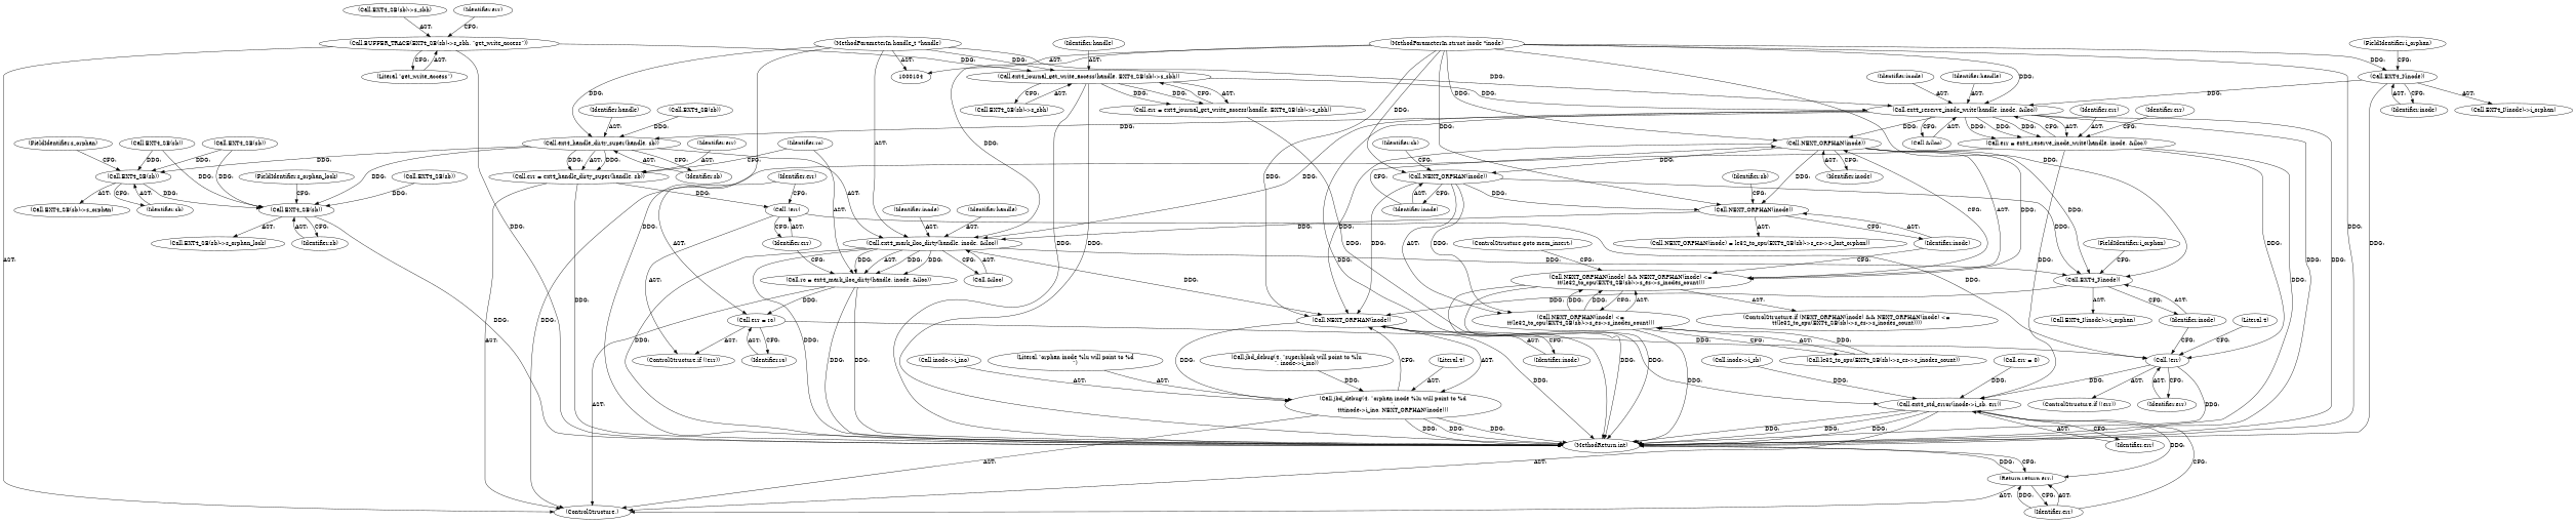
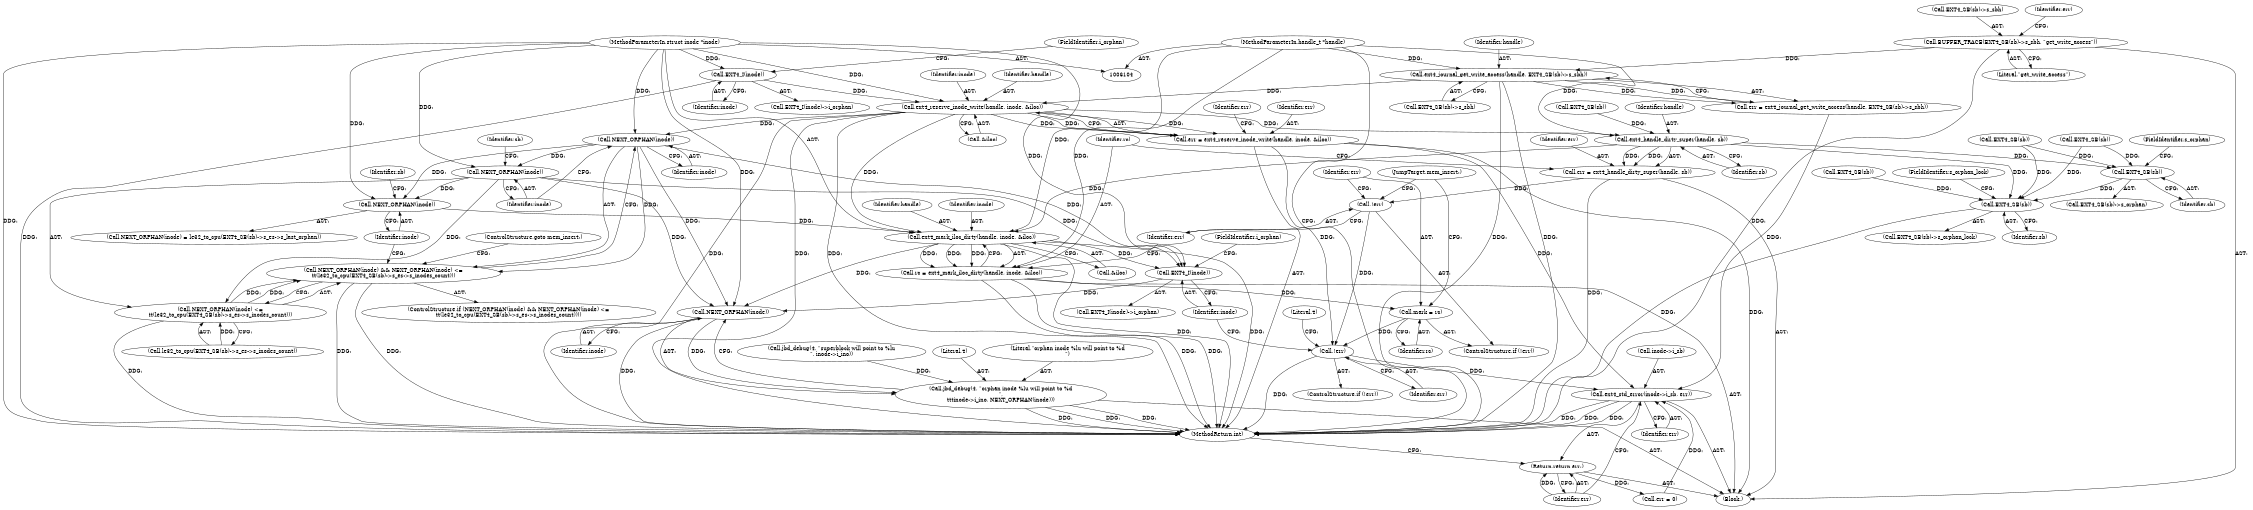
  digraph {
    n1 [label="(Call,ext4_reserve_inode_write(handle, inode, &iloc))"]
    n2 [label="(Call,err = ext4_reserve_inode_write(handle, inode, &iloc))"]
    n3 [label="(Call,NEXT_ORPHAN(inode))"]
    n4 [label="(Call,ext4_mark_iloc_dirty(handle, inode, &iloc))"]
    n5 [label="(Call,ext4_handle_dirty_super(handle, sb))"]
    n6 [label="(Call,&iloc)"]
    n7 [label="(MethodReturn,int)"]
-   n8 [label="(ControlStructure,)"]
+   n8 [label="(Block,)"]
    n9 [label="(Call,!err)"]
    n10 [label="(Call,ext4_std_error(inode->i_sb, err))"]
    n11 [label="(Call,NEXT_ORPHAN(inode))"]
    n12 [label="(Call,NEXT_ORPHAN(inode))"]
    n13 [label="(Call,EXT4_I(inode))"]
    n14 [label="(Call,NEXT_ORPHAN(inode))"]
    n15 [label="(Call,NEXT_ORPHAN(inode) && NEXT_ORPHAN(inode) <=\n\t\t(le32_to_cpu(EXT4_SB(sb)->s_es->s_inodes_count)))"]
    n16 [label="(Identifier,inode)"]
    n17 [label="(Call,rc = ext4_mark_iloc_dirty(handle, inode, &iloc))"]
    n18 [label="(Call,&iloc)"]
    n19 [label="(Call,err = ext4_handle_dirty_super(handle, sb))"]
    n20 [label="(Call,EXT4_SB(sb))"]
    n21 [label="(Call,EXT4_SB(sb))"]
    n22 [label="(Identifier,sb)"]
    n23 [label="(Return,return err;)"]
    n24 [label="(Call,ext4_journal_get_write_access(handle, EXT4_SB(sb)->s_sbh))"]
    n25 [label="(Call,err = ext4_journal_get_write_access(handle, EXT4_SB(sb)->s_sbh))"]
    n26 [label="(Call,EXT4_SB(sb)->s_sbh)"]
    n27 [label="(MethodParameterIn,handle_t *handle)"]
-   1000104
+   1000104 [label=1006104]
    n29 [label="(Call,BUFFER_TRACE(EXT4_SB(sb)->s_sbh, \"get_write_access\"))"]
    n30 [label="(Literal,\"get_write_access\")"]
    n31 [label="(Call,EXT4_I(inode))"]
    n32 [label="(Identifier,inode)"]
    n33 [label="(Call,EXT4_I(inode)->i_orphan)"]
    n34 [label="(MethodParameterIn,struct inode *inode)"]
    n35 [label="(Call,NEXT_ORPHAN(inode) <=\n\t\t(le32_to_cpu(EXT4_SB(sb)->s_es->s_inodes_count)))"]
    n36 [label="(Identifier,inode)"]
    n37 [label="(Call,NEXT_ORPHAN(inode) = le32_to_cpu(EXT4_SB(sb)->s_es->s_last_orphan))"]
    n38 [label="(Identifier,inode)"]
    n39 [label="(Call,EXT4_I(inode)->i_orphan)"]
    n40 [label="(Identifier,inode)"]
    n41 [label="(Call,jbd_debug(4, \"orphan inode %lu will point to %d\n\",\n\t\t\tinode->i_ino, NEXT_ORPHAN(inode)))"]
    n42 [label="(Identifier,inode)"]
    n43 [label="(ControlStructure,if (!err))"]
    n44 [label="(Identifier,err)"]
    n45 [label="(Identifier,err)"]
    n46 [label="(Identifier,err)"]
    n47 [label="(ControlStructure,if (NEXT_ORPHAN(inode) && NEXT_ORPHAN(inode) <=\n\t\t(le32_to_cpu(EXT4_SB(sb)->s_es->s_inodes_count))))"]
    n48 [label="(Call,le32_to_cpu(EXT4_SB(sb)->s_es->s_inodes_count))"]
-   n49 [label="(Call,err = rc)"]
+   n49 [label="(Call,mark = rc)"]
    n50 [label="(Identifier,rc)"]
    n51 [label="(ControlStructure,if (!err))"]
    n52 [label="(Call,!err)"]
    n53 [label="(Call,EXT4_SB(sb)->s_orphan)"]
    n54 [label="(Identifier,sb)"]
    n55 [label="(Call,EXT4_SB(sb)->s_orphan_lock)"]
    n56 [label="(Identifier,sb)"]
    n57 [label="(Identifier,err)"]
    n58 [label="(Identifier,sb)"]
    n59 [label="(Call,EXT4_SB(sb))"]
    n60 [label="(Identifier,err)"]
    n61 [label="(FieldIdentifier,s_orphan_lock)"]
    n62 [label="(Call,inode->i_sb)"]
-   n64 [label="(Call,inode->i_ino)"]
+   n63 [label="(JumpTarget,mem_insert:)"]
    n65 [label="(Literal,\"orphan inode %lu will point to %d\n\")"]
    n66 [label="(FieldIdentifier,i_orphan)"]
    n67 [label="(Identifier,handle)"]
    n68 [label="(Call,jbd_debug(4, \"superblock will point to %lu\n\", inode->i_ino))"]
    n69 [label="(Identifier,handle)"]
    n70 [label="(Identifier,inode)"]
    n71 [label="(Literal,4)"]
    n72 [label="(Identifier,handle)"]
    n73 [label="(Call,EXT4_SB(sb))"]
    n74 [label="(Identifier,sb)"]
    n75 [label="(Call,EXT4_SB(sb))"]
    n76 [label="(Call,err = 0)"]
    n77 [label="(Identifier,handle)"]
    n78 [label="(Call,EXT4_SB(sb)->s_sbh)"]
    n79 [label="(FieldIdentifier,i_orphan)"]
    n80 [label="(Identifier,err)"]
    n81 [label="(FieldIdentifier,s_orphan)"]
    n82 [label="(ControlStructure,goto mem_insert;)"]
    n83 [label="(Identifier,rc)"]
    n84 [label="(Identifier,inode)"]
    n85 [label="(Identifier,err)"]
    n86 [label="(Call,EXT4_SB(sb))"]
    n87 [label="(Identifier,err)"]
    n88 [label="(Literal,4)"]
    n89 [label="(Identifier,err)"]
    n1 -> n2 [label="AST: "]
    n1 -> n2 [label="DDG: "]
    n1 -> n2 [label="DDG: "]
    n1 -> n2 [label="DDG: "]
    n1 -> n3 [label="DDG: "]
    n1 -> n4 [label="DDG: "]
    n1 -> n5 [label="DDG: "]
    n1 -> n6 [label="CFG: "]
    n1 -> n7 [label="DDG: "]
    n1 -> n7 [label="DDG: "]
    n1 -> n7 [label="DDG: "]
    n2 -> n1 [label="CFG: "]
-   n2 -> n7 [label="DDG: "]
+   n2 -> n7 [label="AST: "]
    n2 -> n8 [label="DDG: "]
    n2 -> n9 [label="DDG: "]
    n2 -> n10 [label="DDG: "]
    n3 -> n11 [label="DDG: "]
    n3 -> n12 [label="DDG: "]
    n3 -> n13 [label="DDG: "]
    n3 -> n14 [label="DDG: "]
    n3 -> n15 [label="AST: "]
    n3 -> n15 [label="DDG: "]
    n3 -> n16 [label="CFG: "]
    n4 -> n7 [label="DDG: "]
    n4 -> n7 [label="DDG: "]
    n4 -> n13 [label="DDG: "]
    n4 -> n14 [label="DDG: "]
    n4 -> n17 [label="AST: "]
    n4 -> n17 [label="DDG: "]
    n4 -> n17 [label="DDG: "]
    n4 -> n17 [label="DDG: "]
    n4 -> n18 [label="CFG: "]
-   n5 -> n4 [label="AST: "]
+   n5 -> n4 [label="DDG: "]
    n5 -> n19 [label="AST: "]
    n5 -> n19 [label="DDG: "]
    n5 -> n19 [label="DDG: "]
    n5 -> n20 [label="DDG: "]
    n5 -> n21 [label="DDG: "]
    n5 -> n22 [label="CFG: "]
    n6 -> n1 [label="AST: "]
    n7 -> n23 [label="CFG: "]
    n9 -> n7 [label="DDG: "]
    n9 -> n10 [label="DDG: "]
    n9 -> n43 [label="AST: "]
    n9 -> n44 [label="CFG: "]
    n10 -> n7 [label="DDG: "]
    n10 -> n7 [label="DDG: "]
    n10 -> n7 [label="DDG: "]
    n10 -> n8 [label="AST: "]
-   n10 -> n23 [label="DDG: "]
+   n10 -> n23 [label="AST: "]
    n10 -> n45 [label="CFG: "]
    n11 -> n12 [label="DDG: "]
    n11 -> n13 [label="DDG: "]
    n11 -> n14 [label="DDG: "]
    n11 -> n35 [label="AST: "]
    n11 -> n35 [label="DDG: "]
    n11 -> n36 [label="CFG: "]
    n12 -> n4 [label="DDG: "]
    n12 -> n37 [label="AST: "]
    n12 -> n38 [label="CFG: "]
    n13 -> n14 [label="DDG: "]
    n13 -> n39 [label="AST: "]
    n13 -> n40 [label="CFG: "]
    n14 -> n7 [label="DDG: "]
    n14 -> n41 [label="AST: "]
    n14 -> n41 [label="DDG: "]
    n14 -> n42 [label="CFG: "]
    n15 -> n3 [label="CFG: "]
    n15 -> n7 [label="DDG: "]
    n15 -> n7 [label="DDG: "]
    n15 -> n35 [label="CFG: "]
    n15 -> n47 [label="AST: "]
    n16 -> n3 [label="AST: "]
+   n17 -> n4 [label="CFG: "]
    n17 -> n7 [label="DDG: "]
    n17 -> n7 [label="DDG: "]
    n17 -> n8 [label="AST: "]
    n17 -> n49 [label="DDG: "]
    n18 -> n4 [label="AST: "]
    n19 -> n7 [label="DDG: "]
    n19 -> n8 [label="AST: "]
    n19 -> n52 [label="DDG: "]
    n20 -> n21 [label="DDG: "]
    n20 -> n53 [label="AST: "]
    n20 -> n54 [label="CFG: "]
    n21 -> n7 [label="DDG: "]
    n21 -> n55 [label="AST: "]
    n21 -> n56 [label="CFG: "]
    n22 -> n5 [label="AST: "]
-   n23 -> n7 [label="DDG: "]
+   n23 -> n76 [label="DDG: "]
    n23 -> n8 [label="AST: "]
    n23 -> n46 [label="CFG: "]
    n24 -> n1 [label="DDG: "]
    n24 -> n7 [label="DDG: "]
    n24 -> n7 [label="DDG: "]
    n24 -> n25 [label="AST: "]
    n24 -> n25 [label="DDG: "]
    n24 -> n25 [label="DDG: "]
    n24 -> n26 [label="CFG: "]
    n25 -> n10 [label="DDG: "]
    n25 -> n24 [label="CFG: "]
    n26 -> n24 [label="AST: "]
-   n27 -> n1 [label="DDG: "]
-   n27 -> n4 [label="AST: "]
+   n27 -> n17 [label="DDG: "]
+   n27 -> n4 [label="DDG: "]
    n27 -> n5 [label="DDG: "]
-   n27 -> n7 [label="DDG: "]
+   n27 -> n7 [label="CFG: "]
    n27 -> n24 [label="DDG: "]
    n27 -> 1000104 [label="AST: "]
    n29 -> n7 [label="DDG: "]
    n29 -> n8 [label="AST: "]
    n29 -> n24 [label="DDG: "]
    n29 -> n30 [label="CFG: "]
    n30 -> n29 [label="AST: "]
    n31 -> n1 [label="DDG: "]
    n31 -> n7 [label="DDG: "]
    n31 -> n32 [label="CFG: "]
    n31 -> n33 [label="AST: "]
    n32 -> n31 [label="AST: "]
    n34 -> n1 [label="DDG: "]
    n34 -> n3 [label="DDG: "]
-   n34 -> n4 [label="DDG: "]
+   n34 -> n4 [label="AST: "]
    n34 -> n7 [label="DDG: "]
    n34 -> n11 [label="DDG: "]
    n34 -> n12 [label="DDG: "]
    n34 -> n13 [label="DDG: "]
    n34 -> n14 [label="DDG: "]
    n34 -> 1000104 [label="AST: "]
    n34 -> n31 [label="DDG: "]
    n35 -> n7 [label="DDG: "]
    n35 -> n15 [label="AST: "]
    n35 -> n15 [label="DDG: "]
    n35 -> n15 [label="DDG: "]
    n35 -> n48 [label="CFG: "]
    n36 -> n3 [label="CFG: "]
    n36 -> n11 [label="AST: "]
    n38 -> n12 [label="AST: "]
    n38 -> n15 [label="CFG: "]
    n40 -> n9 [label="CFG: "]
    n40 -> n13 [label="AST: "]
    n41 -> n7 [label="DDG: "]
    n41 -> n7 [label="DDG: "]
    n41 -> n7 [label="DDG: "]
    n41 -> n8 [label="AST: "]
    n41 -> n14 [label="CFG: "]
    n42 -> n14 [label="AST: "]
    n44 -> n9 [label="AST: "]
    n45 -> n10 [label="AST: "]
    n46 -> n10 [label="CFG: "]
    n46 -> n23 [label="AST: "]
    n46 -> n23 [label="DDG: "]
    n48 -> n35 [label="AST: "]
    n48 -> n35 [label="DDG: "]
    n49 -> n9 [label="DDG: "]
    n49 -> n50 [label="CFG: "]
    n49 -> n51 [label="AST: "]
    n50 -> n49 [label="AST: "]
    n52 -> n9 [label="DDG: "]
    n52 -> n51 [label="AST: "]
    n52 -> n57 [label="CFG: "]
    n54 -> n20 [label="AST: "]
    n56 -> n21 [label="AST: "]
    n57 -> n17 [label="CFG: "]
    n57 -> n52 [label="AST: "]
    n58 -> n12 [label="CFG: "]
    n59 -> n21 [label="DDG: "]
    n60 -> n49 [label="AST: "]
    n60 -> n52 [label="CFG: "]
    n61 -> n21 [label="CFG: "]
-   n62 -> n10 [label="DDG: "]
-   n64 -> n41 [label="AST: "]
+   n62 -> n10 [label="AST: "]
+   n63 -> n49 [label="CFG: "]
+   n63 -> n52 [label="CFG: "]
    n65 -> n41 [label="AST: "]
    n66 -> n31 [label="CFG: "]
    n67 -> n4 [label="AST: "]
    n68 -> n41 [label="DDG: "]
    n69 -> n5 [label="AST: "]
    n70 -> n4 [label="AST: "]
    n71 -> n41 [label="AST: "]
    n72 -> n24 [label="AST: "]
    n73 -> n5 [label="DDG: "]
    n74 -> n11 [label="CFG: "]
    n75 -> n20 [label="DDG: "]
    n75 -> n21 [label="DDG: "]
    n76 -> n10 [label="DDG: "]
    n77 -> n1 [label="AST: "]
    n78 -> n29 [label="AST: "]
    n79 -> n13 [label="CFG: "]
    n80 -> n2 [label="AST: "]
    n81 -> n20 [label="CFG: "]
    n82 -> n15 [label="CFG: "]
    n83 -> n17 [label="AST: "]
    n83 -> n19 [label="CFG: "]
    n84 -> n1 [label="AST: "]
    n85 -> n2 [label="CFG: "]
    n86 -> n20 [label="DDG: "]
    n86 -> n21 [label="DDG: "]
    n87 -> n19 [label="AST: "]
    n88 -> n9 [label="CFG: "]
    n89 -> n29 [label="CFG: "]
  }
